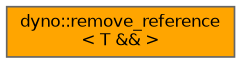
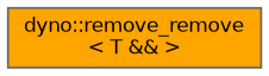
  digraph {
    rankdir=LR
-   n1 [color=grey40 fillcolor=orange fontname=Helvetica fontsize=10 height=0.2 label="dyno::remove_reference\l\< T && \>" shape=box style=filled width=0.4]
+   n1 [color=grey40 fillcolor=orange fontname=Helvetica fontsize=10 height=0.2 label="dyno::remove_remove\l\< T && \>" shape=box style=filled width=0.4]
  }
